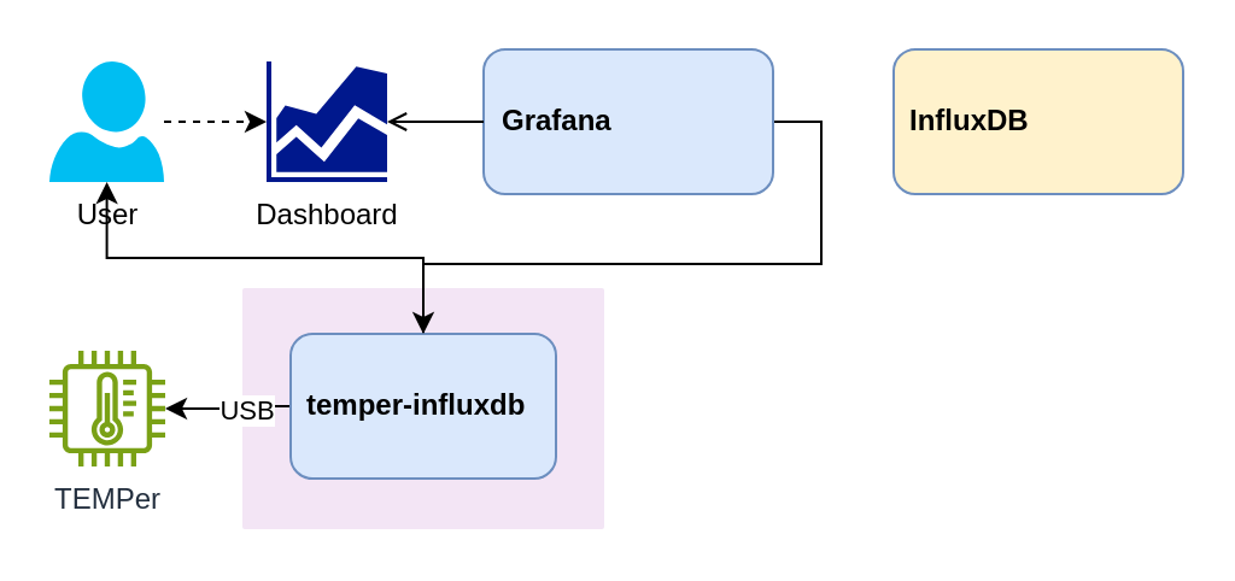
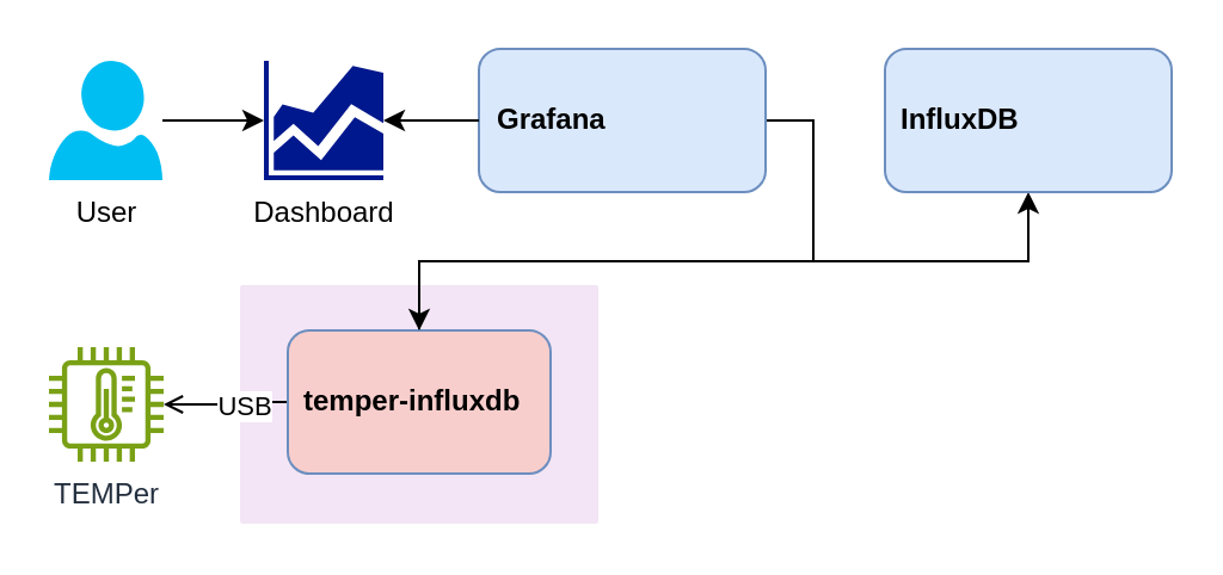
  <mxCell id="0" />
  <mxCell id="1" parent="0" />
  <mxCell id="2" value="" style="sketch=0;points=[[0,0,0],[0.25,0,0],[0.5,0,0],[0.75,0,0],[1,0,0],[1,0.25,0],[1,0.5,0],[1,0.75,0],[1,1,0],[0.75,1,0],[0.5,1,0],[0.25,1,0],[0,1,0],[0,0.75,0],[0,0.5,0],[0,0.25,0]];rounded=1;absoluteArcSize=1;arcSize=2;html=1;strokeColor=none;gradientColor=none;shadow=0;dashed=0;fontSize=12;fontColor=#9E9E9E;align=left;verticalAlign=top;spacing=10;spacingTop=-4;whiteSpace=wrap;fillColor=#F3E5F5;" parent="1" vertex="1"><mxGeometry x="100" y="119" width="150" height="100" as="geometry" /></mxCell>
- <mxCell id="3" style="edgeStyle=orthogonalEdgeStyle;rounded=0;orthogonalLoop=1;jettySize=auto;html=1;exitX=0.5;exitY=0;exitDx=0;exitDy=0;" parent="1" source="6" target="13" edge="1"><mxGeometry relative="1" as="geometry"><mxPoint x="430" y="90" as="targetPoint" /></mxGeometry></mxCell>
- <mxCell id="4" style="edgeStyle=orthogonalEdgeStyle;rounded=0;orthogonalLoop=1;jettySize=auto;html=1;exitX=0;exitY=0.5;exitDx=0;exitDy=0;" parent="1" source="6" target="16" edge="1"><mxGeometry relative="1" as="geometry" /></mxCell>
+ <mxCell id="3" style="edgeStyle=orthogonalEdgeStyle;rounded=0;orthogonalLoop=1;jettySize=auto;html=1;exitX=0.5;exitY=0;exitDx=0;exitDy=0;entryX=0.5;entryY=1;entryDx=0;entryDy=0;" parent="1" source="6" target="10" edge="1"><mxGeometry relative="1" as="geometry"><mxPoint x="430" y="90" as="targetPoint" /></mxGeometry></mxCell>
+ <mxCell id="4" style="edgeStyle=orthogonalEdgeStyle;rounded=0;orthogonalLoop=1;jettySize=auto;html=1;exitX=0;exitY=0.5;exitDx=0;exitDy=0;endArrow=open;" parent="1" source="6" target="16" edge="1"><mxGeometry relative="1" as="geometry" /></mxCell>
  <mxCell id="5" value="USB" style="edgeLabel;html=1;align=center;verticalAlign=middle;resizable=0;points=[];" vertex="1" connectable="0" parent="4"><mxGeometry x="-0.286" y="1" relative="1" as="geometry"><mxPoint as="offset" /></mxGeometry></mxCell>
- <mxCell id="6" value="&lt;b&gt;temper-influxdb&lt;/b&gt;" style="rounded=1;whiteSpace=wrap;html=1;align=left;spacingLeft=5;fillColor=#dae8fc;strokeColor=#6c8ebf;" parent="1" vertex="1"><mxGeometry x="120" y="138" width="110" height="60" as="geometry" /></mxCell>
+ <mxCell id="6" value="&lt;b&gt;temper-influxdb&lt;/b&gt;" style="rounded=1;whiteSpace=wrap;html=1;align=left;spacingLeft=5;fillColor=#f8cecc;strokeColor=#6c8ebf;" parent="1" vertex="1"><mxGeometry x="120" y="138" width="110" height="60" as="geometry" /></mxCell>
  <mxCell id="7" style="edgeStyle=orthogonalEdgeStyle;rounded=0;orthogonalLoop=1;jettySize=auto;html=1;exitX=1;exitY=0.5;exitDx=0;exitDy=0;" parent="1" source="8" target="6" edge="1"><mxGeometry relative="1" as="geometry" /></mxCell>
  <mxCell id="8" value="&lt;b&gt;Grafana&lt;/b&gt;" style="rounded=1;whiteSpace=wrap;html=1;align=left;spacingLeft=6;fillColor=#dae8fc;strokeColor=#6c8ebf;" parent="1" vertex="1"><mxGeometry x="200" y="20" width="120" height="60" as="geometry" /></mxCell>
  <mxCell id="9" value="" style="shape=image;verticalLabelPosition=bottom;labelBackgroundColor=default;verticalAlign=top;aspect=fixed;imageAspect=0;image=https://cdn.icon-icons.com/icons2/2699/PNG/512/grafana_logo_icon_171048.png;" parent="1" vertex="1"><mxGeometry x="270" y="30" width="40" height="40" as="geometry" /></mxCell>
- <mxCell id="10" value="&lt;b&gt;InfluxDB&lt;/b&gt;" style="rounded=1;whiteSpace=wrap;html=1;align=left;spacingLeft=5;fillColor=#fff2cc;strokeColor=#6c8ebf;" parent="1" vertex="1"><mxGeometry x="370" y="20" width="120" height="60" as="geometry" /></mxCell>
+ <mxCell id="10" value="&lt;b&gt;InfluxDB&lt;/b&gt;" style="rounded=1;whiteSpace=wrap;html=1;align=left;spacingLeft=5;fillColor=#dae8fc;strokeColor=#6c8ebf;" parent="1" vertex="1"><mxGeometry x="370" y="20" width="120" height="60" as="geometry" /></mxCell>
  <mxCell id="11" value="" style="shape=image;verticalLabelPosition=bottom;labelBackgroundColor=default;verticalAlign=top;aspect=fixed;imageAspect=0;image=https://assets.zabbix.com/img/brands/influxdb.svg;" parent="1" vertex="1"><mxGeometry x="440" y="30" width="40" height="40" as="geometry" /></mxCell>
  <mxCell id="12" value="Dashboard" style="sketch=0;aspect=fixed;pointerEvents=1;shadow=0;dashed=0;html=1;strokeColor=none;labelPosition=center;verticalLabelPosition=bottom;verticalAlign=top;align=center;fillColor=#00188D;shape=mxgraph.mscae.general.graph" parent="1" vertex="1"><mxGeometry x="110" y="25" width="50" height="50" as="geometry" /></mxCell>
  <mxCell id="13" value="User" style="verticalLabelPosition=bottom;html=1;verticalAlign=top;align=center;strokeColor=none;fillColor=#00BEF2;shape=mxgraph.azure.user;" parent="1" vertex="1"><mxGeometry x="20" y="25" width="47.5" height="50" as="geometry" /></mxCell>
- <mxCell id="14" style="rounded=0;orthogonalLoop=1;jettySize=auto;html=1;exitX=0;exitY=0.5;exitDx=0;exitDy=0;entryX=1;entryY=0.5;entryDx=0;entryDy=0;entryPerimeter=0;endArrow=open;" parent="1" source="8" target="12" edge="1"><mxGeometry relative="1" as="geometry" /></mxCell>
- <mxCell id="15" style="rounded=0;orthogonalLoop=1;jettySize=auto;html=1;entryX=0;entryY=0.5;entryDx=0;entryDy=0;entryPerimeter=0;dashed=1;" parent="1" source="13" target="12" edge="1"><mxGeometry relative="1" as="geometry" /></mxCell>
+ <mxCell id="14" style="rounded=0;orthogonalLoop=1;jettySize=auto;html=1;exitX=0;exitY=0.5;exitDx=0;exitDy=0;entryX=1;entryY=0.5;entryDx=0;entryDy=0;entryPerimeter=0;" parent="1" source="8" target="12" edge="1"><mxGeometry relative="1" as="geometry" /></mxCell>
+ <mxCell id="15" style="rounded=0;orthogonalLoop=1;jettySize=auto;html=1;entryX=0;entryY=0.5;entryDx=0;entryDy=0;entryPerimeter=0;" parent="1" source="13" target="12" edge="1"><mxGeometry relative="1" as="geometry" /></mxCell>
  <mxCell id="16" value="TEMPer" style="sketch=0;outlineConnect=0;fontColor=#232F3E;gradientColor=none;fillColor=#7AA116;strokeColor=none;dashed=0;verticalLabelPosition=bottom;verticalAlign=top;align=center;html=1;fontSize=12;fontStyle=0;aspect=fixed;pointerEvents=1;shape=mxgraph.aws4.iot_thing_temperature_sensor;" parent="1" vertex="1"><mxGeometry x="20" y="145" width="48" height="48" as="geometry" /></mxCell>
